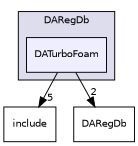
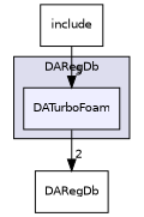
  digraph {
    compound=true
    fontname="DejaVu Sans"
    node [fontname="DejaVu Sans" fontsize=10 shape=box]
    edge [fontname="DejaVu Sans" labeldistance=1.5 labelfontname=Helvetica labelfontsize=10]
    n1 [fillcolor="#eeeeff" label=DATurboFoam pencolor=black style=filled]
    n2 [label=include]
    n3 [label=DARegDb]
    subgraph cluster_1 {
      bgcolor="#ddddee"
      fontsize=10
      label=DARegDb
      pencolor=black
      n1
    }
-   n1 -> n2 [headlabel=5]
+   n2 -> n1 [headlabel=5]
    n1 -> n3 [headlabel=2]
  }
